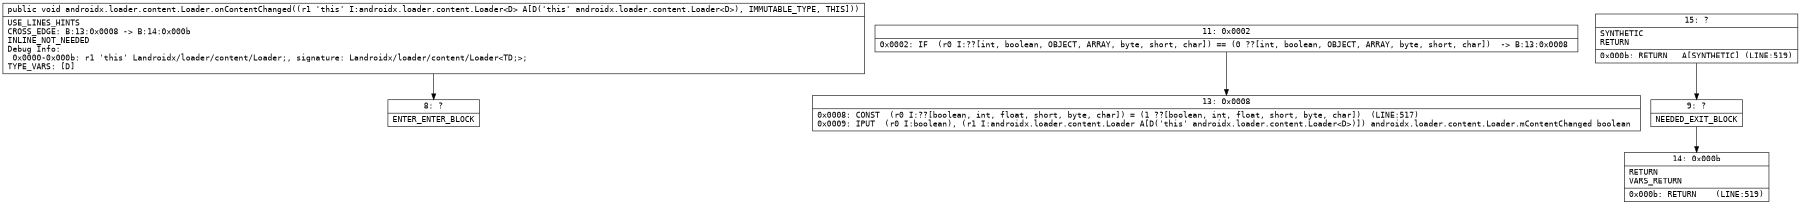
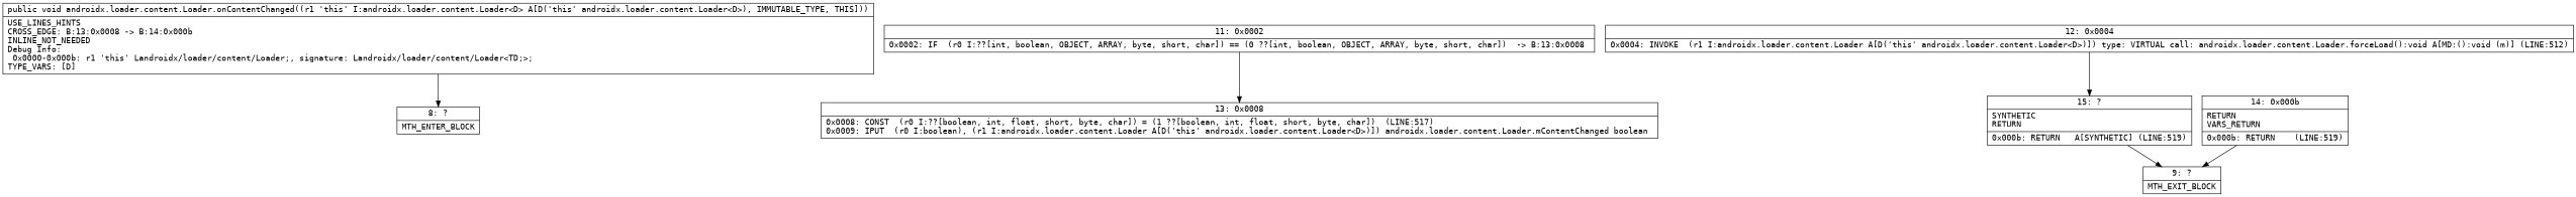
  digraph {
    fontname="DejaVu Sans Mono"
    node [fontname="DejaVu Sans Mono" shape=record]
    edge [fontname="DejaVu Sans Mono"]
-   n1 [label="{8\:\ ?|ENTER_ENTER_BLOCK\l}"]
+   n1 [label="{8\:\ ?|MTH_ENTER_BLOCK\l}"]
    n2 [label="{11\:\ 0x0002|0x0002: IF  (r0 I:??[int, boolean, OBJECT, ARRAY, byte, short, char]) == (0 ??[int, boolean, OBJECT, ARRAY, byte, short, char])  \-\> B:13:0x0008 \l}"]
    n3 [label="{13\:\ 0x0008|0x0008: CONST  (r0 I:??[boolean, int, float, short, byte, char]) = (1 ??[boolean, int, float, short, byte, char])  (LINE:517)\l0x0009: IPUT  (r0 I:boolean), (r1 I:androidx.loader.content.Loader A[D('this' androidx.loader.content.Loader\<D\>)]) androidx.loader.content.Loader.mContentChanged boolean \l}"]
+   n4 [label="{12\:\ 0x0004|0x0004: INVOKE  (r1 I:androidx.loader.content.Loader A[D('this' androidx.loader.content.Loader\<D\>)]) type: VIRTUAL call: androidx.loader.content.Loader.forceLoad():void A[MD:():void (m)] (LINE:512)\l}"]
    n5 [label="{15\:\ ?|SYNTHETIC\lRETURN\l|0x000b: RETURN   A[SYNTHETIC] (LINE:519)\l}"]
-   n6 [label="{9\:\ ?|NEEDED_EXIT_BLOCK\l}"]
+   n6 [label="{9\:\ ?|MTH_EXIT_BLOCK\l}"]
    n7 [label="{14\:\ 0x000b|RETURN\lVARS_RETURN\l|0x000b: RETURN    (LINE:519)\l}"]
    n8 [label="{public void androidx.loader.content.Loader.onContentChanged((r1 'this' I:androidx.loader.content.Loader\<D\> A[D('this' androidx.loader.content.Loader\<D\>), IMMUTABLE_TYPE, THIS]))  | USE_LINES_HINTS\lCROSS_EDGE: B:13:0x0008 \-\> B:14:0x000b\lINLINE_NOT_NEEDED\lDebug Info:\l  0x0000\-0x000b: r1 'this' Landroidx\/loader\/content\/Loader;, signature: Landroidx\/loader\/content\/Loader\<TD;\>;\lTYPE_VARS: [D]\l}"]
    n2 -> n3
+   n4 -> n5
    n5 -> n6
-   n6 -> n7
+   n7 -> n6
    n8 -> n1
  }
